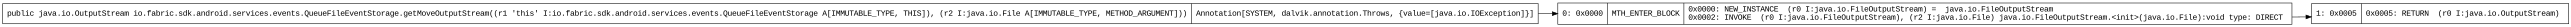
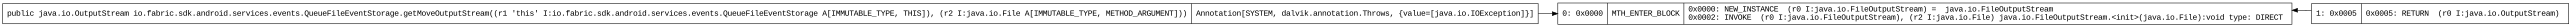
  digraph {
    rankdir=LR
    fontname="Liberation Mono"
    node [shape=record fontname="Liberation Mono"]
    edge [fontname="Liberation Mono"]
    n1 [label="{0\:\ 0x0000|MTH_ENTER_BLOCK\l|0x0000: NEW_INSTANCE  (r0 I:java.io.FileOutputStream) =  java.io.FileOutputStream \l0x0002: INVOKE  (r0 I:java.io.FileOutputStream), (r2 I:java.io.File) java.io.FileOutputStream.\<init\>(java.io.File):void type: DIRECT \l}"]
    n2 [label="{1\:\ 0x0005|0x0005: RETURN  (r0 I:java.io.OutputStream) \l}"]
    n3 [label="{public java.io.OutputStream io.fabric.sdk.android.services.events.QueueFileEventStorage.getMoveOutputStream((r1 'this' I:io.fabric.sdk.android.services.events.QueueFileEventStorage A[IMMUTABLE_TYPE, THIS]), (r2 I:java.io.File A[IMMUTABLE_TYPE, METHOD_ARGUMENT]))  | Annotation[SYSTEM, dalvik.annotation.Throws, \{value=[java.io.IOException]\}]\l}"]
-   n1 -> n2
+   n2 -> n1
    n3 -> n1
  }
